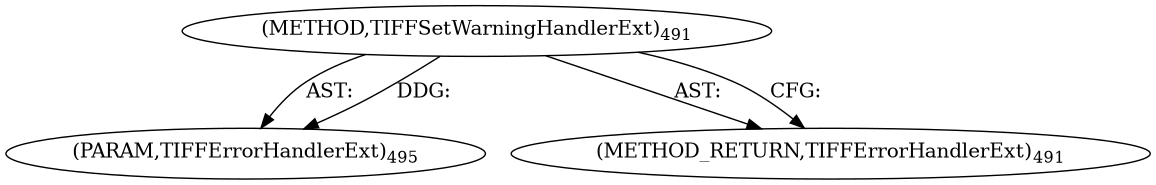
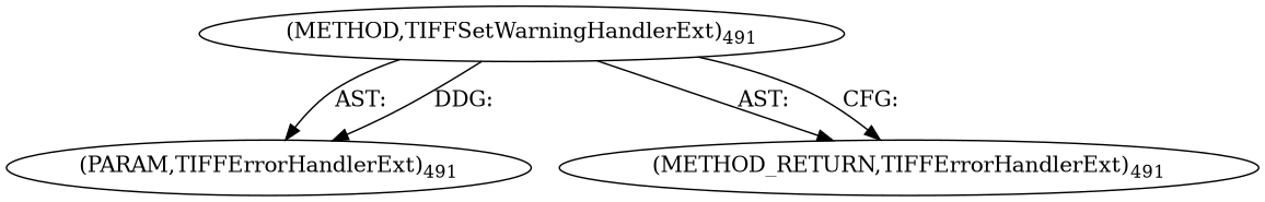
  digraph {
    n1 [label=<(METHOD,TIFFSetWarningHandlerExt)<SUB>491</SUB>>]
-   n2 [label=<(PARAM,TIFFErrorHandlerExt)<SUB>495</SUB>>]
+   n2 [label=<(PARAM,TIFFErrorHandlerExt)<SUB>491</SUB>>]
    n3 [label=<(METHOD_RETURN,TIFFErrorHandlerExt)<SUB>491</SUB>>]
    n1 -> n2 [label="AST: "]
    n1 -> n2 [label="DDG: "]
    n1 -> n3 [label="AST: "]
    n1 -> n3 [label="CFG: "]
  }
